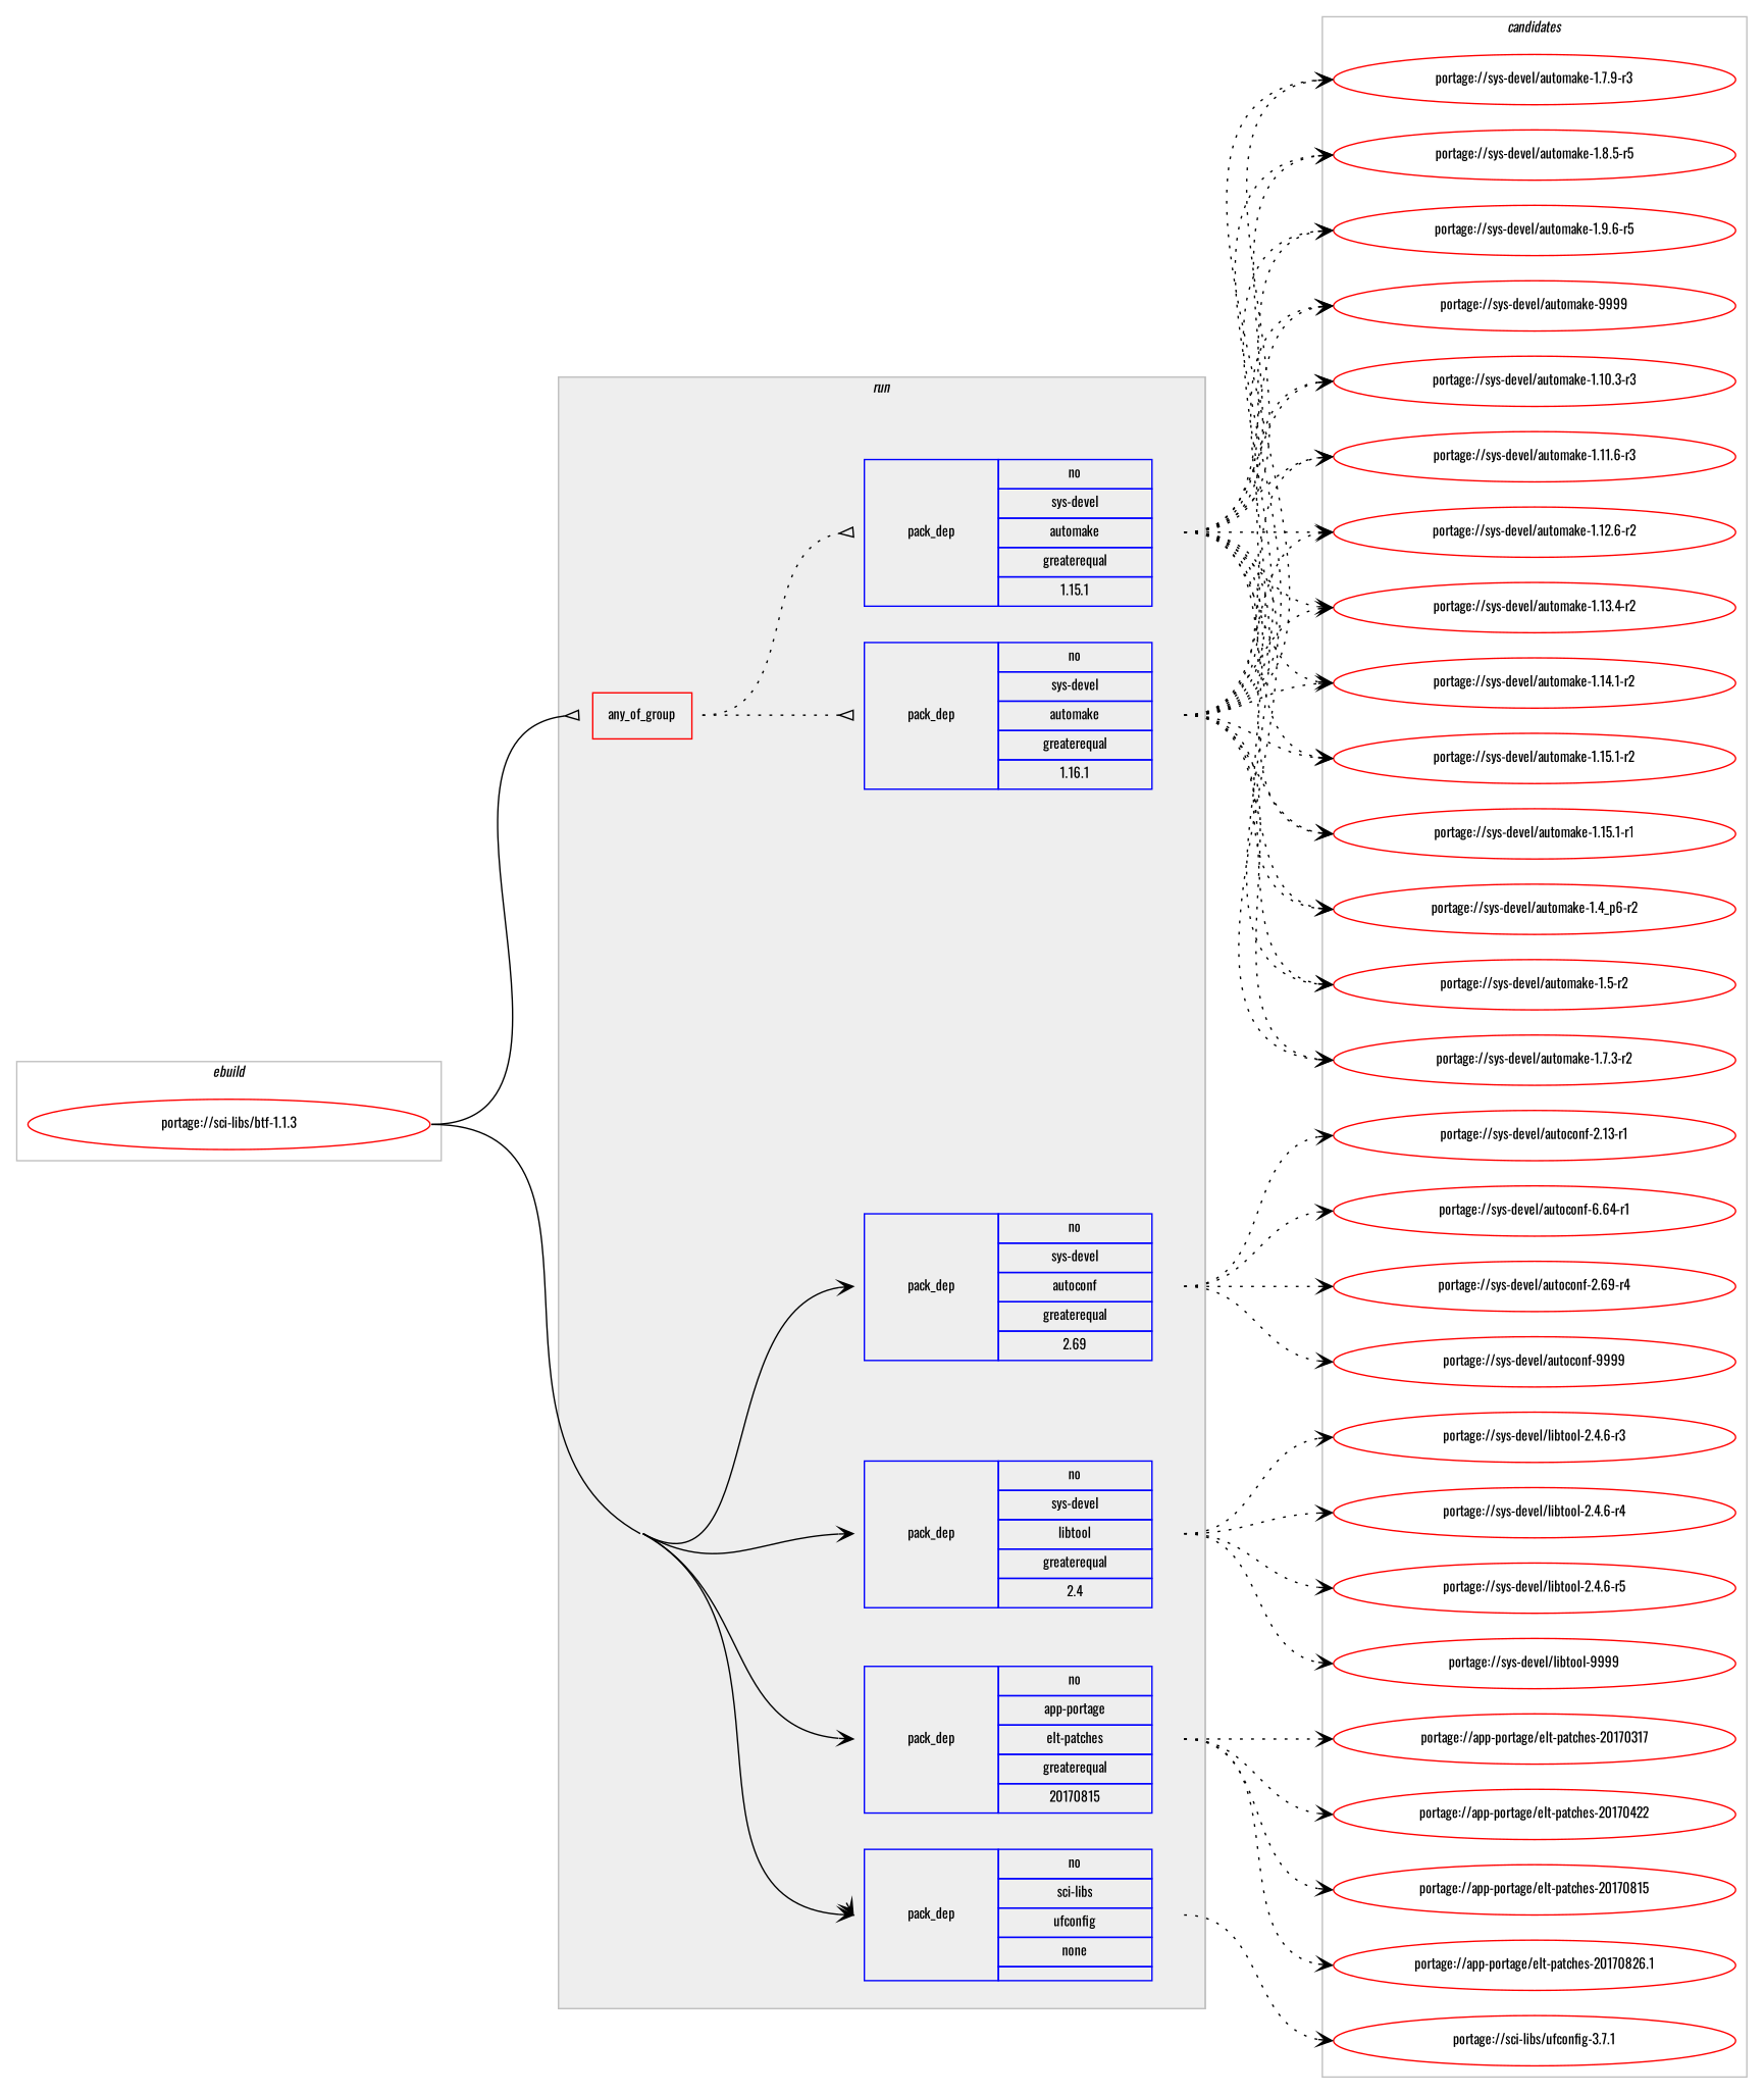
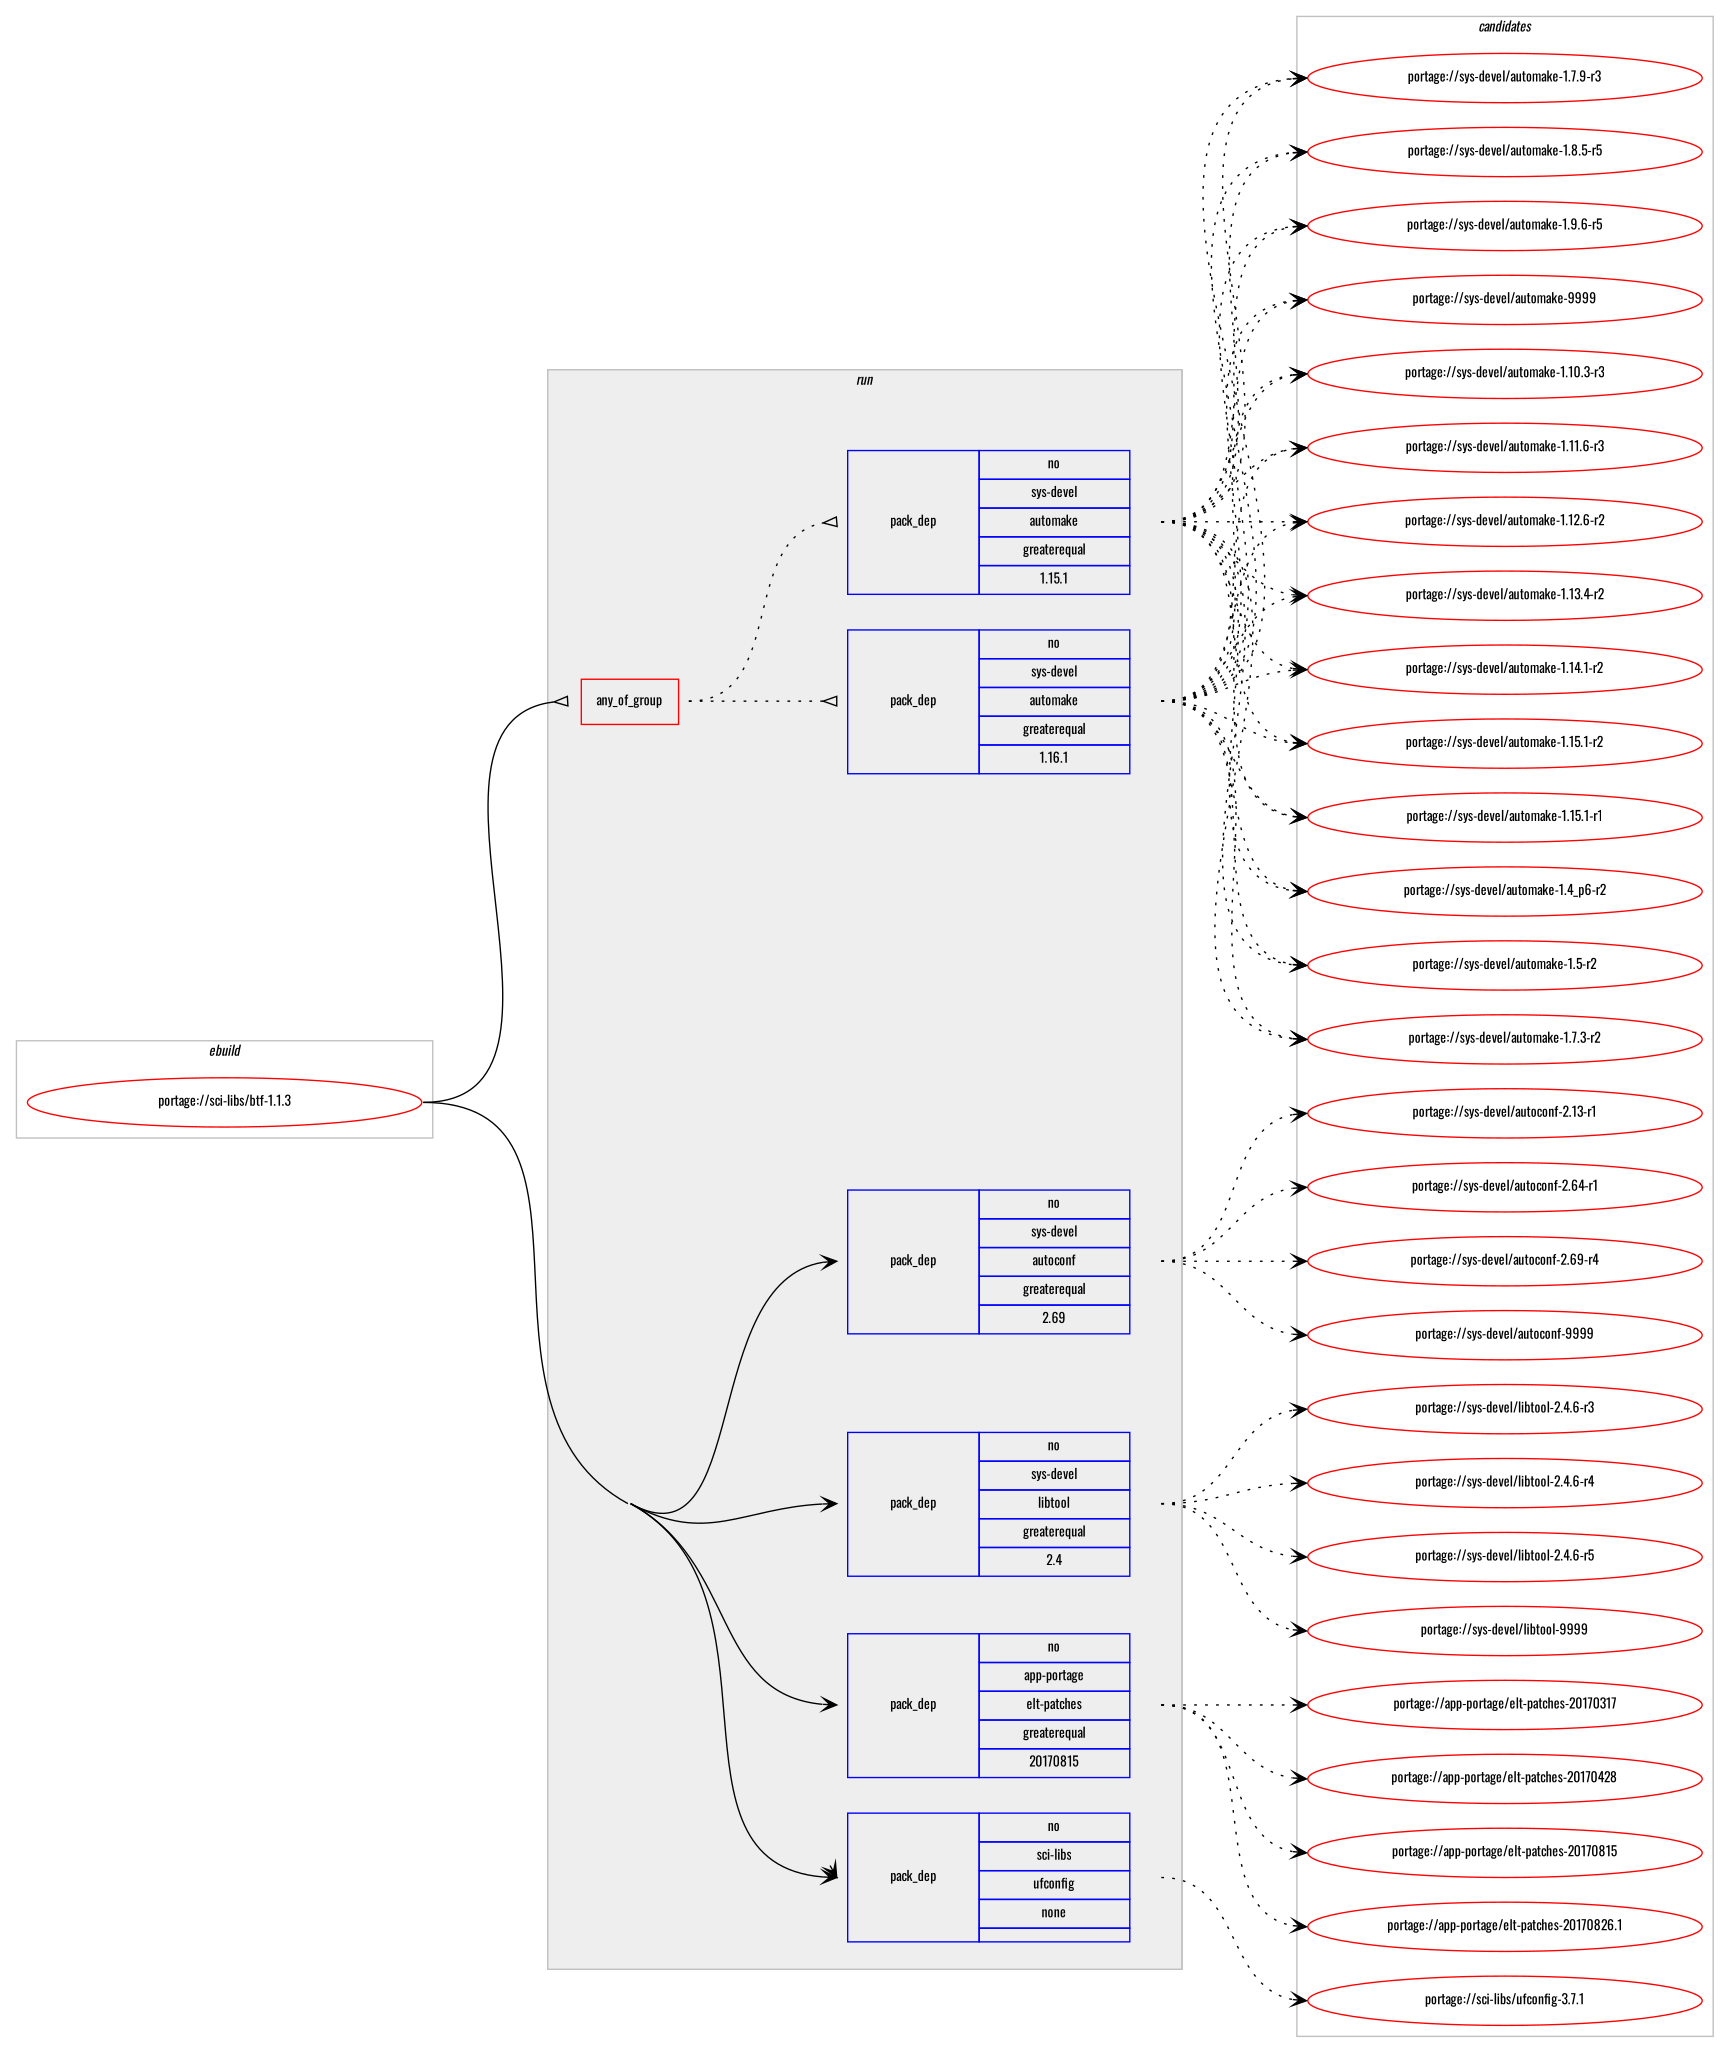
  digraph {
    compound=true
    concentrate=true
    fontname=Oswald
    fontsize=10
    newrank=true
    rankdir=LR
    ranksep=1.5
    node [color=red fontname=Oswald fontsize=10]
    edge [arrowhead=vee fontname=Oswald headport=w style=dotted tailport=e weight=100]
    n1 [label="portage://sci-libs/btf-1.1.3" width=4]
    n2 [color=blue label=<<TABLE BORDER="0" CELLBORDER="1" CELLSPACING="0" CELLPADDING="4" WIDTH="220"><TR><TD ROWSPAN="6" CELLPADDING="30">pack_dep</TD></TR><TR><TD WIDTH="110">no</TD></TR><TR><TD>sys-devel</TD></TR><TR><TD>automake</TD></TR><TR><TD>greaterequal</TD></TR><TR><TD>1.16.1</TD></TR></TABLE>> shape=none]
    n3 [color=blue label=<<TABLE BORDER="0" CELLBORDER="1" CELLSPACING="0" CELLPADDING="4" WIDTH="220"><TR><TD ROWSPAN="6" CELLPADDING="30">pack_dep</TD></TR><TR><TD WIDTH="110">no</TD></TR><TR><TD>sys-devel</TD></TR><TR><TD>automake</TD></TR><TR><TD>greaterequal</TD></TR><TR><TD>1.15.1</TD></TR></TABLE>> shape=none]
    n4 [label=<<TABLE BORDER="0" CELLBORDER="1" CELLSPACING="0" CELLPADDING="4"><TR><TD CELLPADDING="10">any_of_group</TD></TR></TABLE>> shape=none]
    n5 [color=blue label=<<TABLE BORDER="0" CELLBORDER="1" CELLSPACING="0" CELLPADDING="4" WIDTH="220"><TR><TD ROWSPAN="6" CELLPADDING="30">pack_dep</TD></TR><TR><TD WIDTH="110">no</TD></TR><TR><TD>app-portage</TD></TR><TR><TD>elt-patches</TD></TR><TR><TD>greaterequal</TD></TR><TR><TD>20170815</TD></TR></TABLE>> shape=none]
    n6 [color=blue label=<<TABLE BORDER="0" CELLBORDER="1" CELLSPACING="0" CELLPADDING="4" WIDTH="220"><TR><TD ROWSPAN="6" CELLPADDING="30">pack_dep</TD></TR><TR><TD WIDTH="110">no</TD></TR><TR><TD>sci-libs</TD></TR><TR><TD>ufconfig</TD></TR><TR><TD>none</TD></TR><TR><TD></TD></TR></TABLE>> shape=none]
    n7 [color=blue label=<<TABLE BORDER="0" CELLBORDER="1" CELLSPACING="0" CELLPADDING="4" WIDTH="220"><TR><TD ROWSPAN="6" CELLPADDING="30">pack_dep</TD></TR><TR><TD WIDTH="110">no</TD></TR><TR><TD>sys-devel</TD></TR><TR><TD>autoconf</TD></TR><TR><TD>greaterequal</TD></TR><TR><TD>2.69</TD></TR></TABLE>> shape=none]
    n8 [color=blue label=<<TABLE BORDER="0" CELLBORDER="1" CELLSPACING="0" CELLPADDING="4" WIDTH="220"><TR><TD ROWSPAN="6" CELLPADDING="30">pack_dep</TD></TR><TR><TD WIDTH="110">no</TD></TR><TR><TD>sys-devel</TD></TR><TR><TD>libtool</TD></TR><TR><TD>greaterequal</TD></TR><TR><TD>2.4</TD></TR></TABLE>> shape=none]
    n9 [label="portage://sys-devel/automake-1.10.3-r3" width=4]
    n10 [label="portage://sys-devel/automake-1.11.6-r3" width=4]
    n11 [label="portage://sys-devel/automake-1.12.6-r2" width=4]
    n12 [label="portage://sys-devel/automake-1.13.4-r2" width=4]
    n13 [label="portage://sys-devel/automake-1.14.1-r2" width=4]
    n14 [label="portage://sys-devel/automake-1.15.1-r2" width=4]
    n15 [label="portage://sys-devel/automake-1.15.1-r1" width=4]
    n16 [label="portage://sys-devel/automake-1.4_p6-r2" width=4]
    n17 [label="portage://sys-devel/automake-1.5-r2" width=4]
    n18 [label="portage://sys-devel/automake-1.7.3-r2" width=4]
    n19 [label="portage://sys-devel/automake-1.7.9-r3" width=4]
    n20 [label="portage://sys-devel/automake-1.8.5-r5" width=4]
    n21 [label="portage://sys-devel/automake-1.9.6-r5" width=4]
    n22 [label="portage://sys-devel/automake-9999" width=4]
    n23 [label="portage://app-portage/elt-patches-20170317" width=4]
-   n24 [label="portage://app-portage/elt-patches-20170422" width=4]
+   n24 [label="portage://app-portage/elt-patches-20170428" width=4]
    n25 [label="portage://app-portage/elt-patches-20170815" width=4]
    n26 [label="portage://app-portage/elt-patches-20170826.1" width=4]
    n27 [label="portage://sci-libs/ufconfig-3.7.1" width=4]
    n28 [label="portage://sys-devel/autoconf-2.13-r1" width=4]
-   n29 [label="portage://sys-devel/autoconf-6.64-r1" width=4]
+   n29 [label="portage://sys-devel/autoconf-2.64-r1" width=4]
    n30 [label="portage://sys-devel/autoconf-2.69-r4" width=4]
    n31 [label="portage://sys-devel/autoconf-9999" width=4]
    n32 [label="portage://sys-devel/libtool-2.4.6-r3" width=4]
    n33 [label="portage://sys-devel/libtool-2.4.6-r4" width=4]
    n34 [label="portage://sys-devel/libtool-2.4.6-r5" width=4]
    n35 [label="portage://sys-devel/libtool-9999" width=4]
    subgraph cluster_1 {
      color=gray
      label=<<i>ebuild</i>>
      rank=same
      n1
    }
    subgraph cluster_2 {
      color=gray
      label=<<i>dependencies</i>>
      subgraph cluster_3 {
        color=gray
        fillcolor="#eeeeee"
        label=<<i>compile</i>>
        style=filled
        subgraph sub_4 {
          color=gray
          fillcolor="#eeeeee"
          label=<<i>compile</i>>
          style=filled
          n4
          subgraph sub_5 {
            color=gray
            fillcolor="#eeeeee"
            label=<<i>compile</i>>
            style=filled
            n2
          }
          subgraph sub_6 {
            color=gray
            fillcolor="#eeeeee"
            label=<<i>compile</i>>
            style=filled
            n3
          }
        }
        subgraph sub_7 {
          color=gray
          fillcolor="#eeeeee"
          label=<<i>compile</i>>
          style=filled
          n5
        }
        subgraph sub_8 {
          color=gray
          fillcolor="#eeeeee"
          label=<<i>compile</i>>
          style=filled
          n6
        }
        subgraph sub_9 {
          color=gray
          fillcolor="#eeeeee"
          label=<<i>compile</i>>
          style=filled
          n7
        }
        subgraph sub_10 {
          color=gray
          fillcolor="#eeeeee"
          label=<<i>compile</i>>
          style=filled
          n8
        }
      }
      subgraph cluster_11 {
        color=gray
        fillcolor="#eeeeee"
        label=<<i>compile and run</i>>
        style=filled
      }
      subgraph cluster_12 {
        color=gray
        fillcolor="#eeeeee"
        label=<<i>run</i>>
        style=filled
      }
    }
    subgraph cluster_13 {
      color=gray
      label=<<i>candidates</i>>
      rank=same
      subgraph sub_14 {
        color=black
        label=<<i>candidates</i>>
        nodesep=1
        rank=same
        n9
        n10
        n11
        n12
        n13
        n14
        n15
        n16
        n17
        n18
        n19
        n20
        n21
        n22
      }
      subgraph sub_15 {
        color=black
        label=<<i>candidates</i>>
        nodesep=1
        rank=same
        n9
        n10
        n11
        n12
        n13
        n14
        n15
        n16
        n17
        n18
        n19
        n20
        n21
        n22
      }
      subgraph sub_16 {
        color=black
        label=<<i>candidates</i>>
        nodesep=1
        rank=same
        n23
        n24
        n25
        n26
      }
      subgraph sub_17 {
        color=black
        label=<<i>candidates</i>>
        nodesep=1
        rank=same
        n27
      }
      subgraph sub_18 {
        color=black
        label=<<i>candidates</i>>
        nodesep=1
        rank=same
        n28
        n29
        n30
        n31
      }
      subgraph sub_19 {
        color=black
        label=<<i>candidates</i>>
        nodesep=1
        rank=same
        n32
        n33
        n34
        n35
      }
    }
    n1 -> n4 [arrowhead=oinv style=solid weight=20]
    n1 -> n5 [style=solid weight=20]
    n1 -> n6 [style=solid weight=20]
    n1 -> n7 [style=solid weight=20]
    n1 -> n8 [style=solid weight=20]
    n2 -> n9
    n2 -> n10
    n2 -> n11
    n2 -> n12
    n2 -> n13
    n2 -> n14
    n2 -> n15
    n2 -> n16
    n2 -> n17
    n2 -> n18
    n2 -> n19
    n2 -> n20
    n2 -> n21
    n2 -> n22
    n3 -> n9
    n3 -> n10
    n3 -> n11
    n3 -> n12
    n3 -> n13
    n3 -> n14
    n3 -> n15
    n3 -> n16
    n3 -> n17
    n3 -> n18
    n3 -> n19
    n3 -> n20
    n3 -> n21
    n3 -> n22
    n4 -> n2 [arrowhead=oinv weight=20]
    n4 -> n3 [arrowhead=oinv weight=20]
    n5 -> n23
    n5 -> n24
    n5 -> n25
    n5 -> n26
    n6 -> n27
    n7 -> n28
    n7 -> n29
    n7 -> n30
    n7 -> n31
    n8 -> n32
    n8 -> n33
    n8 -> n34
    n8 -> n35
  }
